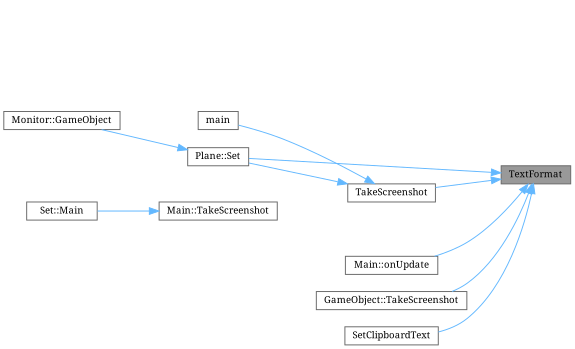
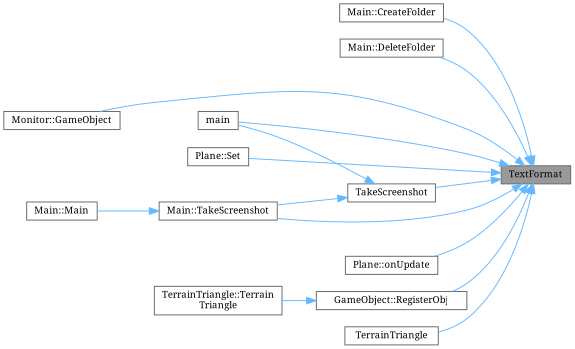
  digraph {
    fontname="Noto Serif"
    rankdir=RL
    node [color=grey40 fillcolor=white fontname="Noto Serif" fontsize=10 shape=box style=filled]
    edge [color=steelblue1 dir=back fontname="Noto Serif" fontsize=10 labelfontname=Helvetica labelfontsize=10 style=solid]
    n1 [color=gray40 fillcolor=grey60 fontcolor=black height=0.2 label=TextFormat width=0.4]
+   n2 [height=0.2 label="Main::CreateFolder" width=0.4]
+   n3 [height=0.2 label="Main::DeleteFolder" width=0.4]
    n4 [height=0.2 label=main width=0.4]
    n5 [height=0.2 label="Monitor::GameObject" width=0.4]
-   n6 [height=0.2 label="Main::onUpdate" width=0.4]
-   n7 [height=0.2 label="GameObject::TakeScreenshot" width=0.4]
+   n6 [height=0.2 label="Plane::onUpdate" width=0.4]
+   n7 [height=0.2 label="GameObject::RegisterObj" width=0.4]
    n8 [height=0.2 label="Plane::Set" width=0.4]
-   n9 [height=0.2 label=SetClipboardText width=0.4]
+   n9 [height=0.2 label=TerrainTriangle width=0.4]
    n10 [height=0.2 label="Main::TakeScreenshot" width=0.4]
    n11 [height=0.2 label=TakeScreenshot width=0.4]
-   n13 [height=0.2 label="Set::Main" width=0.4]
-   n8 -> n5
+   n12 [height=0.2 label="TerrainTriangle::Terrain\lTriangle" width=0.4]
+   n13 [height=0.2 label="Main::Main" width=0.4]
+   n1 -> n2
+   n1 -> n3
+   n1 -> n4
+   n1 -> n5
    n1 -> n6
    n1 -> n7
    n1 -> n8
    n1 -> n9
+   n1 -> n10
    n1 -> n11
+   n7 -> n12
    n10 -> n13
    n11 -> n4
-   n11 -> n8
+   n11 -> n10
  }
